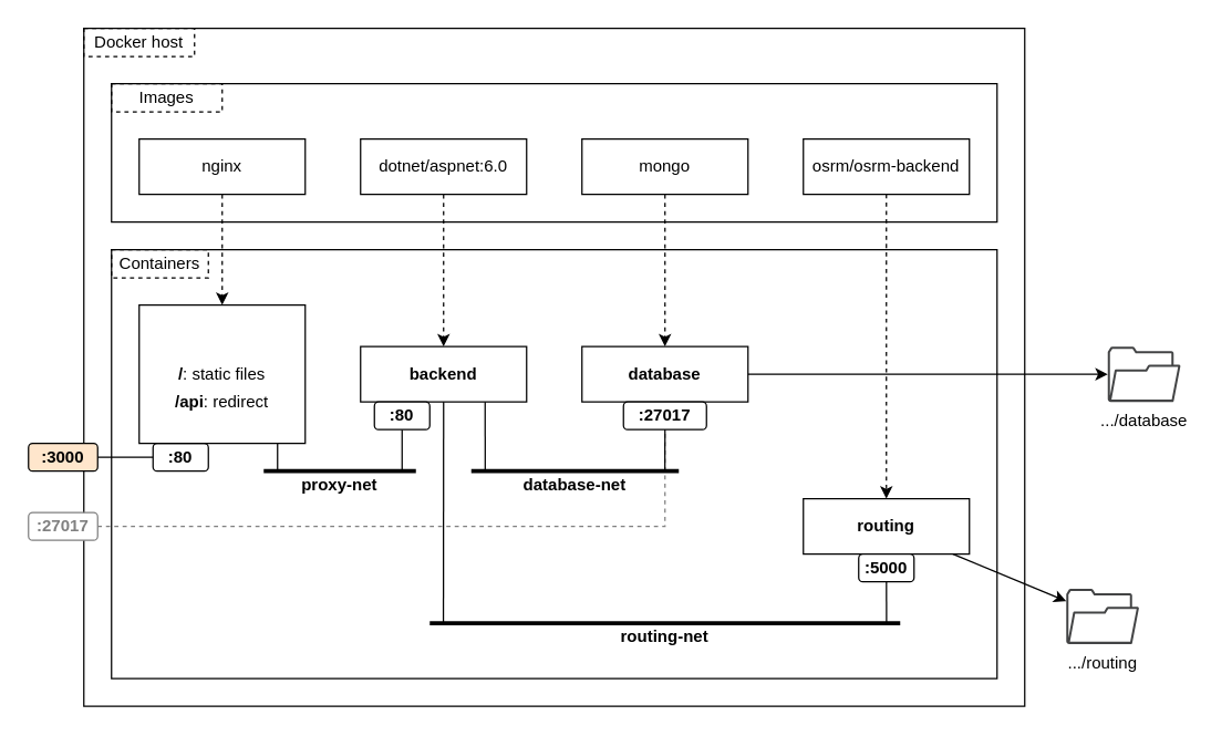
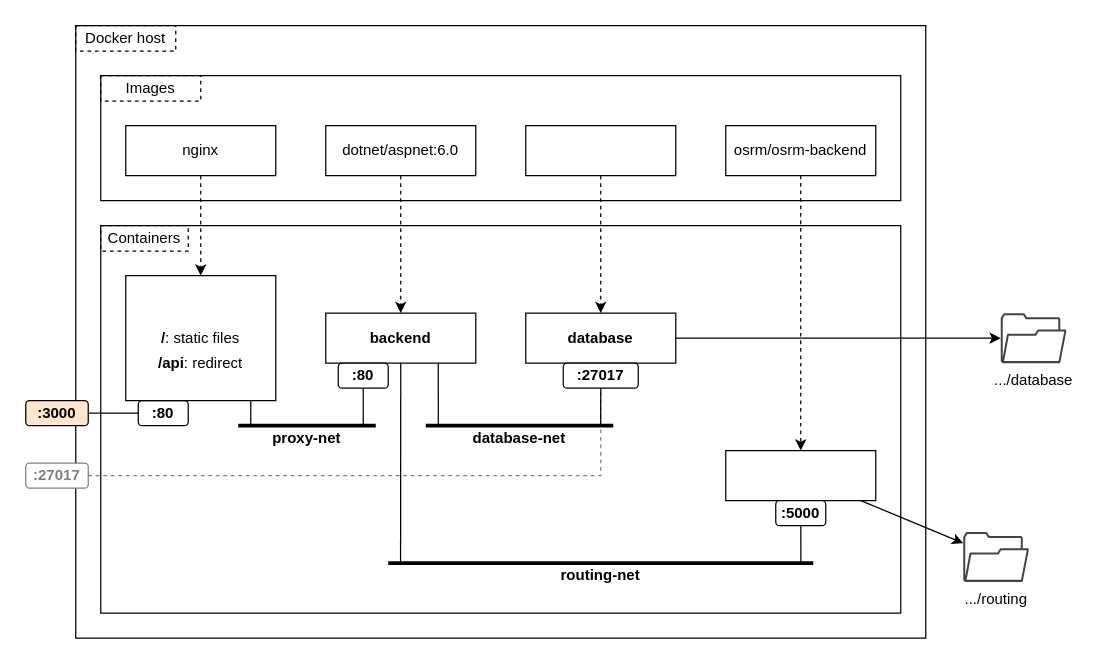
  <mxCell id="0" />
  <mxCell id="1" parent="0" />
  <mxCell id="2" value="" style="rounded=0;whiteSpace=wrap;html=1;fillColor=none;" parent="1" vertex="1"><mxGeometry x="60" y="20" width="680" height="490" as="geometry" /></mxCell>
  <mxCell id="3" value="" style="rounded=0;whiteSpace=wrap;html=1;fillColor=none;strokeColor=#000000;" parent="1" vertex="1"><mxGeometry x="80" y="180" width="640" height="310" as="geometry" /></mxCell>
  <mxCell id="4" value="" style="endArrow=none;html=1;rounded=0;strokeColor=#808080;fillColor=#ffe6cc;dashed=1;fontColor=#808080;" parent="1" source="26" target="10" edge="1"><mxGeometry width="50" height="50" relative="1" as="geometry"><mxPoint x="580" y="400" as="sourcePoint" /><mxPoint x="580" y="380" as="targetPoint" /><Array as="points"><mxPoint x="480" y="380" /></Array></mxGeometry></mxCell>
  <mxCell id="5" value="Docker host" style="text;html=1;strokeColor=default;fillColor=none;align=center;verticalAlign=middle;whiteSpace=wrap;rounded=0;dashed=1;strokeWidth=1;" parent="1" vertex="1"><mxGeometry x="60" y="20" width="80" height="20.34" as="geometry" /></mxCell>
  <mxCell id="6" value="" style="endArrow=none;html=1;rounded=0;exitX=0.971;exitY=0;exitDx=0;exitDy=0;exitPerimeter=0;" parent="1" source="9" target="48" edge="1"><mxGeometry width="50" height="50" relative="1" as="geometry"><mxPoint x="570" y="570" as="sourcePoint" /><mxPoint x="540" y="580" as="targetPoint" /></mxGeometry></mxCell>
  <mxCell id="7" value="" style="endArrow=none;html=1;rounded=0;strokeWidth=3;exitX=0;exitY=0;exitDx=0;exitDy=0;entryX=1;entryY=0;entryDx=0;entryDy=0;" parent="1" source="9" target="9" edge="1"><mxGeometry width="50" height="50" relative="1" as="geometry"><mxPoint x="380" y="570" as="sourcePoint" /><mxPoint x="580" y="570" as="targetPoint" /></mxGeometry></mxCell>
  <mxCell id="8" value="" style="rounded=0;whiteSpace=wrap;html=1;" parent="1" vertex="1"><mxGeometry x="420" y="250" width="120" height="40" as="geometry" /></mxCell>
  <mxCell id="9" value="routing-net" style="text;html=1;align=center;verticalAlign=middle;whiteSpace=wrap;rounded=0;fontStyle=1;fillColor=none;" parent="1" vertex="1"><mxGeometry x="310" y="450" width="340" height="20" as="geometry" /></mxCell>
  <mxCell id="10" value="&lt;b&gt;:27017&lt;/b&gt;" style="rounded=1;whiteSpace=wrap;html=1;" parent="1" vertex="1"><mxGeometry x="450" y="290" width="60" height="20" as="geometry" /></mxCell>
  <mxCell id="11" value="" style="endArrow=none;html=1;rounded=0;strokeWidth=3;exitX=0;exitY=0;exitDx=0;exitDy=0;entryX=1;entryY=0;entryDx=0;entryDy=0;" parent="1" source="14" target="14" edge="1"><mxGeometry width="50" height="50" relative="1" as="geometry"><mxPoint x="410" y="380" as="sourcePoint" /><mxPoint x="580" y="380" as="targetPoint" /></mxGeometry></mxCell>
  <mxCell id="12" value="" style="endArrow=none;html=1;rounded=0;exitX=0.933;exitY=0;exitDx=0;exitDy=0;exitPerimeter=0;" parent="1" source="14" target="10" edge="1"><mxGeometry width="50" height="50" relative="1" as="geometry"><mxPoint x="570" y="390" as="sourcePoint" /><mxPoint x="620" y="370" as="targetPoint" /></mxGeometry></mxCell>
  <mxCell id="13" value="database" style="text;html=1;strokeColor=none;fillColor=none;align=center;verticalAlign=middle;whiteSpace=wrap;rounded=0;fontStyle=1" parent="1" vertex="1"><mxGeometry x="430" y="260" width="100" height="20" as="geometry" /></mxCell>
  <mxCell id="14" value="database-net" style="text;html=1;align=center;verticalAlign=middle;whiteSpace=wrap;rounded=0;fontStyle=1;fillColor=none;" parent="1" vertex="1"><mxGeometry x="340" y="340" width="150" height="20" as="geometry" /></mxCell>
  <mxCell id="15" value="" style="endArrow=none;html=1;rounded=0;entryX=0.067;entryY=0;entryDx=0;entryDy=0;entryPerimeter=0;exitX=0.75;exitY=1;exitDx=0;exitDy=0;" parent="1" source="42" target="14" edge="1"><mxGeometry width="50" height="50" relative="1" as="geometry"><mxPoint x="350" y="260" as="sourcePoint" /><mxPoint x="419.89" y="390" as="targetPoint" /></mxGeometry></mxCell>
  <mxCell id="16" value="" style="endArrow=none;html=1;rounded=0;entryX=0.5;entryY=1;entryDx=0;entryDy=0;exitX=0.029;exitY=0;exitDx=0;exitDy=0;exitPerimeter=0;" parent="1" source="9" target="42" edge="1"><mxGeometry width="50" height="50" relative="1" as="geometry"><mxPoint x="320" y="500" as="sourcePoint" /><mxPoint x="370" y="380" as="targetPoint" /></mxGeometry></mxCell>
  <mxCell id="17" value="" style="endArrow=none;html=1;rounded=0;exitX=0.909;exitY=0;exitDx=0;exitDy=0;exitPerimeter=0;" parent="1" source="21" target="44" edge="1"><mxGeometry width="50" height="50" relative="1" as="geometry"><mxPoint x="300" y="350" as="sourcePoint" /><mxPoint x="299.71" y="360" as="targetPoint" /></mxGeometry></mxCell>
  <mxCell id="18" value="" style="endArrow=classic;html=1;rounded=0;" parent="1" source="8" target="49" edge="1"><mxGeometry width="50" height="50" relative="1" as="geometry"><mxPoint x="640" y="290" as="sourcePoint" /><mxPoint x="800" y="270" as="targetPoint" /></mxGeometry></mxCell>
  <mxCell id="19" value="" style="endArrow=classic;html=1;rounded=0;" parent="1" source="46" target="50" edge="1"><mxGeometry width="50" height="50" relative="1" as="geometry"><mxPoint x="700" y="380" as="sourcePoint" /><mxPoint x="800" y="410" as="targetPoint" /></mxGeometry></mxCell>
  <mxCell id="20" value="" style="endArrow=none;html=1;rounded=0;strokeWidth=3;exitX=0;exitY=0;exitDx=0;exitDy=0;entryX=1;entryY=0;entryDx=0;entryDy=0;" parent="1" source="21" target="21" edge="1"><mxGeometry width="50" height="50" relative="1" as="geometry"><mxPoint x="204.14" y="350" as="sourcePoint" /><mxPoint x="344.14" y="350" as="targetPoint" /></mxGeometry></mxCell>
  <mxCell id="21" value="proxy-net" style="text;html=1;align=center;verticalAlign=middle;whiteSpace=wrap;rounded=0;fontStyle=1;fillColor=none;" parent="1" vertex="1"><mxGeometry x="190" y="340" width="110" height="20" as="geometry" /></mxCell>
  <mxCell id="22" value="" style="endArrow=none;html=1;rounded=0;exitX=0.75;exitY=1;exitDx=0;exitDy=0;entryX=0.091;entryY=0;entryDx=0;entryDy=0;entryPerimeter=0;" parent="1" target="21" edge="1"><mxGeometry width="50" height="50" relative="1" as="geometry"><mxPoint x="200" y="320" as="sourcePoint" /><mxPoint x="200" y="350" as="targetPoint" /></mxGeometry></mxCell>
  <mxCell id="23" value="&lt;b&gt;:80&lt;/b&gt;" style="rounded=1;whiteSpace=wrap;html=1;" parent="1" vertex="1"><mxGeometry x="110" y="320" width="40" height="20" as="geometry" /></mxCell>
  <mxCell id="24" value="&lt;b&gt;:3000&lt;/b&gt;" style="rounded=1;whiteSpace=wrap;html=1;fillColor=#ffe6cc;" parent="1" vertex="1"><mxGeometry x="20" y="320" width="50" height="20" as="geometry" /></mxCell>
  <mxCell id="25" value="" style="endArrow=none;html=1;rounded=1;" parent="1" source="23" target="24" edge="1"><mxGeometry width="50" height="50" relative="1" as="geometry"><mxPoint x="40" y="360" as="sourcePoint" /><mxPoint x="10" y="390" as="targetPoint" /></mxGeometry></mxCell>
  <mxCell id="26" value="&lt;b&gt;:27017&lt;/b&gt;" style="rounded=1;whiteSpace=wrap;html=1;strokeColor=#808080;fontColor=#808080;" parent="1" vertex="1"><mxGeometry x="20" y="370" width="50" height="20" as="geometry" /></mxCell>
  <mxCell id="27" value="" style="rounded=0;whiteSpace=wrap;html=1;fillColor=none;strokeColor=#000000;" parent="1" vertex="1"><mxGeometry x="80" y="60" width="640" height="100" as="geometry" /></mxCell>
  <mxCell id="28" value="Images" style="text;html=1;strokeColor=#000000;fillColor=none;align=center;verticalAlign=middle;whiteSpace=wrap;rounded=0;dashed=1;strokeWidth=1;" parent="1" vertex="1"><mxGeometry x="80" y="60" width="80" height="20.34" as="geometry" /></mxCell>
  <mxCell id="29" value="Containers" style="text;html=1;strokeColor=#000000;fillColor=none;align=center;verticalAlign=middle;whiteSpace=wrap;rounded=0;dashed=1;strokeWidth=1;" parent="1" vertex="1"><mxGeometry x="80" y="180" width="70" height="20.34" as="geometry" /></mxCell>
  <mxCell id="30" value="" style="endArrow=classic;html=1;rounded=0;dashed=1;" parent="1" source="51" target="42" edge="1"><mxGeometry width="50" height="50" relative="1" as="geometry"><mxPoint x="310" y="340" as="sourcePoint" /><mxPoint x="360" y="290" as="targetPoint" /></mxGeometry></mxCell>
  <mxCell id="31" style="edgeStyle=orthogonalEdgeStyle;rounded=0;orthogonalLoop=1;jettySize=auto;html=1;dashed=1;" parent="1" source="34" target="37" edge="1"><mxGeometry relative="1" as="geometry" /></mxCell>
  <mxCell id="32" value="" style="endArrow=classic;html=1;curved=1;dashed=1;" parent="1" source="56" target="46" edge="1"><mxGeometry width="50" height="50" relative="1" as="geometry"><mxPoint x="450" y="290" as="sourcePoint" /><mxPoint x="473" y="360" as="targetPoint" /><Array as="points" /></mxGeometry></mxCell>
  <mxCell id="33" value="" style="group" parent="1" vertex="1" connectable="0"><mxGeometry x="100" y="100" width="120" height="40" as="geometry" /></mxCell>
  <mxCell id="34" value="" style="rounded=0;whiteSpace=wrap;html=1;glass=0;shadow=0;" parent="33" vertex="1"><mxGeometry width="120" height="40" as="geometry" /></mxCell>
  <mxCell id="35" value="nginx" style="text;strokeColor=none;fillColor=none;align=center;verticalAlign=middle;rounded=0;whiteSpace=wrap;html=1;labelBorderColor=none;labelBackgroundColor=none;" parent="33" vertex="1"><mxGeometry width="120" height="40" as="geometry" /></mxCell>
  <mxCell id="36" value="" style="group" parent="1" vertex="1" connectable="0"><mxGeometry x="100" y="220" width="120" height="100" as="geometry" /></mxCell>
  <mxCell id="37" value="" style="rounded=0;whiteSpace=wrap;html=1;glass=0;shadow=0;" parent="36" vertex="1"><mxGeometry width="120" height="100" as="geometry" /></mxCell>
  <mxCell id="38" value="&lt;b&gt;/&lt;/b&gt;: static files" style="text;html=1;strokeColor=none;fillColor=none;align=center;verticalAlign=middle;whiteSpace=wrap;rounded=0;dashed=1;strokeWidth=1;" parent="36" vertex="1"><mxGeometry x="10" y="39.66" width="100" height="20.34" as="geometry" /></mxCell>
  <mxCell id="39" value="&lt;b&gt;/api&lt;/b&gt;: redirect" style="text;html=1;strokeColor=none;fillColor=none;align=center;verticalAlign=middle;whiteSpace=wrap;rounded=0;dashed=1;strokeWidth=1;" parent="36" vertex="1"><mxGeometry x="10" y="60" width="100" height="20.34" as="geometry" /></mxCell>
  <mxCell id="40" value="" style="endArrow=classic;html=1;rounded=0;dashed=1;" parent="1" source="53" target="8" edge="1"><mxGeometry width="50" height="50" relative="1" as="geometry"><mxPoint x="446" y="210" as="sourcePoint" /><mxPoint x="390" y="480" as="targetPoint" /></mxGeometry></mxCell>
  <mxCell id="41" value="" style="group" parent="1" vertex="1" connectable="0"><mxGeometry x="260" y="250" width="120" height="60" as="geometry" /></mxCell>
  <mxCell id="42" value="" style="rounded=0;whiteSpace=wrap;html=1;glass=0;shadow=0;" parent="41" vertex="1"><mxGeometry width="120" height="40" as="geometry" /></mxCell>
  <mxCell id="43" value="backend" style="text;html=1;strokeColor=none;fillColor=none;align=center;verticalAlign=middle;whiteSpace=wrap;rounded=0;fontStyle=1" parent="41" vertex="1"><mxGeometry x="10" y="10" width="100" height="20" as="geometry" /></mxCell>
  <mxCell id="44" value="&lt;b&gt;:80&lt;/b&gt;" style="rounded=1;whiteSpace=wrap;html=1;" parent="41" vertex="1"><mxGeometry x="10" y="40" width="40" height="20" as="geometry" /></mxCell>
  <mxCell id="45" value="" style="group" parent="1" vertex="1" connectable="0"><mxGeometry x="580" y="360" width="120" height="60" as="geometry" /></mxCell>
  <mxCell id="46" value="" style="rounded=0;whiteSpace=wrap;html=1;" parent="45" vertex="1"><mxGeometry width="120" height="40" as="geometry" /></mxCell>
- <mxCell id="47" value="routing" style="text;html=1;strokeColor=none;fillColor=none;align=center;verticalAlign=middle;whiteSpace=wrap;rounded=0;fontStyle=1" parent="45" vertex="1"><mxGeometry x="5" y="10" width="110" height="20" as="geometry" /></mxCell>
  <mxCell id="48" value="&lt;b&gt;:5000&lt;/b&gt;" style="rounded=1;whiteSpace=wrap;html=1;" parent="45" vertex="1"><mxGeometry x="40" y="40" width="40" height="20" as="geometry" /></mxCell>
  <mxCell id="49" value=".../database" style="sketch=0;pointerEvents=1;shadow=0;dashed=0;html=1;strokeColor=none;fillColor=#434445;aspect=fixed;labelPosition=center;verticalLabelPosition=bottom;verticalAlign=top;align=center;outlineConnect=0;shape=mxgraph.vvd.folder;" parent="1" vertex="1"><mxGeometry x="800" y="250" width="52.63" height="40" as="geometry" /></mxCell>
  <mxCell id="50" value=".../routing" style="sketch=0;pointerEvents=1;shadow=0;dashed=0;html=1;strokeColor=none;fillColor=#434445;aspect=fixed;labelPosition=center;verticalLabelPosition=bottom;verticalAlign=top;align=center;outlineConnect=0;shape=mxgraph.vvd.folder;" parent="1" vertex="1"><mxGeometry x="770" y="425" width="52.63" height="40" as="geometry" /></mxCell>
  <mxCell id="51" value="" style="rounded=0;whiteSpace=wrap;html=1;glass=0;shadow=0;" parent="1" vertex="1"><mxGeometry x="260" y="100" width="120" height="40" as="geometry" /></mxCell>
  <mxCell id="52" value="dotnet/aspnet:6.0" style="text;strokeColor=none;fillColor=none;align=center;verticalAlign=middle;whiteSpace=wrap;rounded=0;html=1;" parent="1" vertex="1"><mxGeometry x="260" y="100" width="120" height="40" as="geometry" /></mxCell>
  <mxCell id="53" value="" style="rounded=0;whiteSpace=wrap;html=1;glass=0;shadow=0;container=0;" parent="1" vertex="1"><mxGeometry x="420" y="100" width="120" height="40" as="geometry" /></mxCell>
- <mxCell id="54" value="mongo" style="text;strokeColor=none;fillColor=none;align=center;verticalAlign=middle;whiteSpace=wrap;rounded=0;html=1;container=0;" parent="1" vertex="1"><mxGeometry x="420" y="100" width="120" height="40" as="geometry" /></mxCell>
  <mxCell id="55" value="" style="group" parent="1" vertex="1" connectable="0"><mxGeometry x="580" y="100" width="120" height="70" as="geometry" /></mxCell>
  <mxCell id="56" value="" style="rounded=0;whiteSpace=wrap;html=1;glass=0;shadow=0;" parent="55" vertex="1"><mxGeometry width="120" height="40" as="geometry" /></mxCell>
  <mxCell id="57" value="osrm/osrm-backend" style="text;strokeColor=none;fillColor=none;align=center;verticalAlign=middle;whiteSpace=wrap;rounded=0;html=1;" parent="55" vertex="1"><mxGeometry width="120" height="40" as="geometry" /></mxCell>
